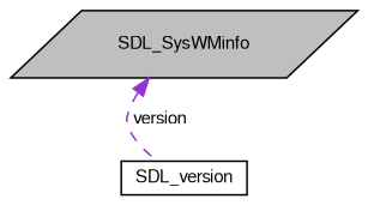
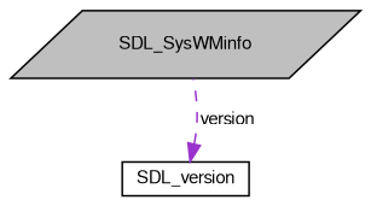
  digraph {
    node [color=black fontname=FreeSans fontsize=10 style=filled]
    n1 [fillcolor=grey75 fontcolor=black height=0.2 label=SDL_SysWMinfo shape=parallelogram width=0.4]
    n2 [fillcolor=white height=0.2 label=SDL_version shape=box width=0.4]
-   n1 -> n2 [color=darkorchid3 dir=back fontname=FreeSans fontsize=10 label=" version" labelfontname=FreeSans labelfontsize=10 style=dashed]
+   n2 -> n1 [color=darkorchid3 dir=back fontname=FreeSans fontsize=10 label=" version" labelfontname=FreeSans labelfontsize=10 style=dashed]
  }
